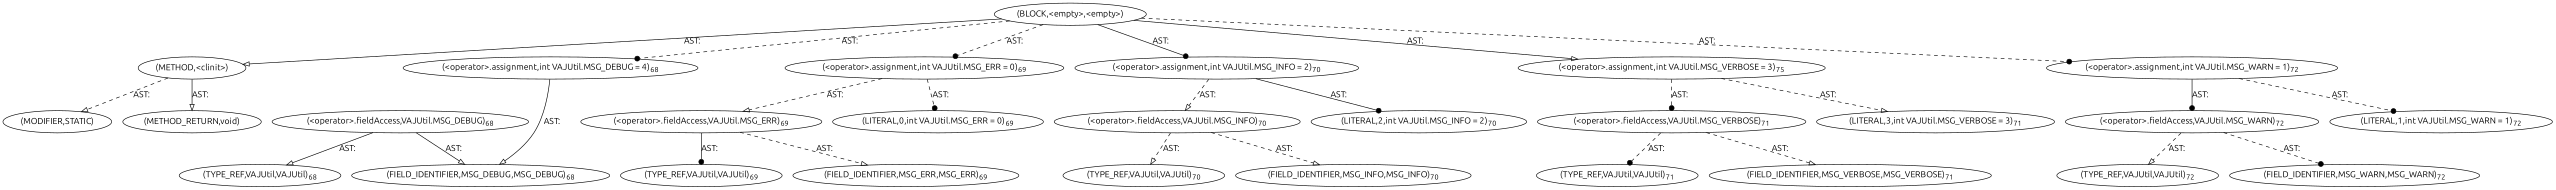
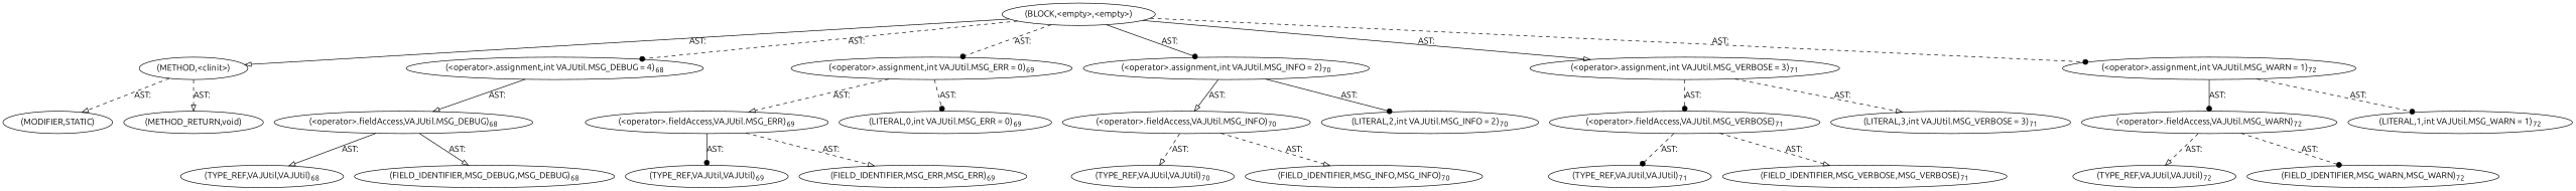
  digraph {
    fontname=Ubuntu
    node [fontname=Ubuntu]
    edge [arrowhead=onormal fontname=Ubuntu style=dashed]
    n1 [label=<(METHOD,&lt;clinit&gt;)>]
    n2 [label=<(MODIFIER,STATIC)>]
    n3 [label=<(METHOD_RETURN,void)>]
    n4 [label=<(BLOCK,&lt;empty&gt;,&lt;empty&gt;)>]
    n5 [label=<(&lt;operator&gt;.assignment,int VAJUtil.MSG_DEBUG = 4)<SUB>68</SUB>>]
    n6 [label=<(&lt;operator&gt;.assignment,int VAJUtil.MSG_ERR = 0)<SUB>69</SUB>>]
    n7 [label=<(&lt;operator&gt;.assignment,int VAJUtil.MSG_INFO = 2)<SUB>70</SUB>>]
-   n8 [label=<(&lt;operator&gt;.assignment,int VAJUtil.MSG_VERBOSE = 3)<SUB>75</SUB>>]
+   n8 [label=<(&lt;operator&gt;.assignment,int VAJUtil.MSG_VERBOSE = 3)<SUB>71</SUB>>]
    n9 [label=<(&lt;operator&gt;.assignment,int VAJUtil.MSG_WARN = 1)<SUB>72</SUB>>]
    n10 [label=<(&lt;operator&gt;.fieldAccess,VAJUtil.MSG_DEBUG)<SUB>68</SUB>>]
    n11 [label=<(&lt;operator&gt;.fieldAccess,VAJUtil.MSG_ERR)<SUB>69</SUB>>]
    n12 [label=<(LITERAL,0,int VAJUtil.MSG_ERR = 0)<SUB>69</SUB>>]
    n13 [label=<(&lt;operator&gt;.fieldAccess,VAJUtil.MSG_INFO)<SUB>70</SUB>>]
    n14 [label=<(LITERAL,2,int VAJUtil.MSG_INFO = 2)<SUB>70</SUB>>]
    n15 [label=<(&lt;operator&gt;.fieldAccess,VAJUtil.MSG_VERBOSE)<SUB>71</SUB>>]
    n16 [label=<(LITERAL,3,int VAJUtil.MSG_VERBOSE = 3)<SUB>71</SUB>>]
    n17 [label=<(&lt;operator&gt;.fieldAccess,VAJUtil.MSG_WARN)<SUB>72</SUB>>]
    n18 [label=<(LITERAL,1,int VAJUtil.MSG_WARN = 1)<SUB>72</SUB>>]
    n19 [label=<(TYPE_REF,VAJUtil,VAJUtil)<SUB>68</SUB>>]
    n20 [label=<(FIELD_IDENTIFIER,MSG_DEBUG,MSG_DEBUG)<SUB>68</SUB>>]
    n21 [label=<(TYPE_REF,VAJUtil,VAJUtil)<SUB>69</SUB>>]
    n22 [label=<(FIELD_IDENTIFIER,MSG_ERR,MSG_ERR)<SUB>69</SUB>>]
    n23 [label=<(TYPE_REF,VAJUtil,VAJUtil)<SUB>70</SUB>>]
    n24 [label=<(FIELD_IDENTIFIER,MSG_INFO,MSG_INFO)<SUB>70</SUB>>]
    n25 [label=<(TYPE_REF,VAJUtil,VAJUtil)<SUB>71</SUB>>]
    n26 [label=<(FIELD_IDENTIFIER,MSG_VERBOSE,MSG_VERBOSE)<SUB>71</SUB>>]
    n27 [label=<(TYPE_REF,VAJUtil,VAJUtil)<SUB>72</SUB>>]
    n28 [label=<(FIELD_IDENTIFIER,MSG_WARN,MSG_WARN)<SUB>72</SUB>>]
    n1 -> n2 [label="AST: "]
-   n1 -> n3 [label="AST: " style=solid]
+   n1 -> n3 [label="AST: "]
    n4 -> n1 [label="AST: " style=solid]
    n4 -> n5 [arrowhead=dot label="AST: "]
    n4 -> n6 [arrowhead=dot label="AST: "]
    n4 -> n7 [arrowhead=dot label="AST: " style=solid]
    n4 -> n8 [label="AST: " style=solid]
    n4 -> n9 [arrowhead=dot label="AST: "]
-   n5 -> n20 [label="AST: " style=solid]
+   n5 -> n10 [label="AST: " style=solid]
    n6 -> n11 [label="AST: "]
    n6 -> n12 [arrowhead=dot label="AST: "]
-   n7 -> n13 [label="AST: "]
+   n7 -> n13 [label="AST: " style=solid]
    n7 -> n14 [arrowhead=dot label="AST: " style=solid]
    n8 -> n15 [arrowhead=dot label="AST: "]
    n8 -> n16 [label="AST: "]
    n9 -> n17 [arrowhead=dot label="AST: " style=solid]
    n9 -> n18 [arrowhead=dot label="AST: "]
    n10 -> n19 [label="AST: " style=solid]
    n10 -> n20 [label="AST: " style=solid]
    n11 -> n21 [arrowhead=dot label="AST: " style=solid]
    n11 -> n22 [label="AST: "]
    n13 -> n23 [label="AST: "]
    n13 -> n24 [label="AST: "]
    n15 -> n25 [arrowhead=dot label="AST: "]
    n15 -> n26 [label="AST: "]
    n17 -> n27 [label="AST: "]
    n17 -> n28 [arrowhead=dot label="AST: "]
  }
